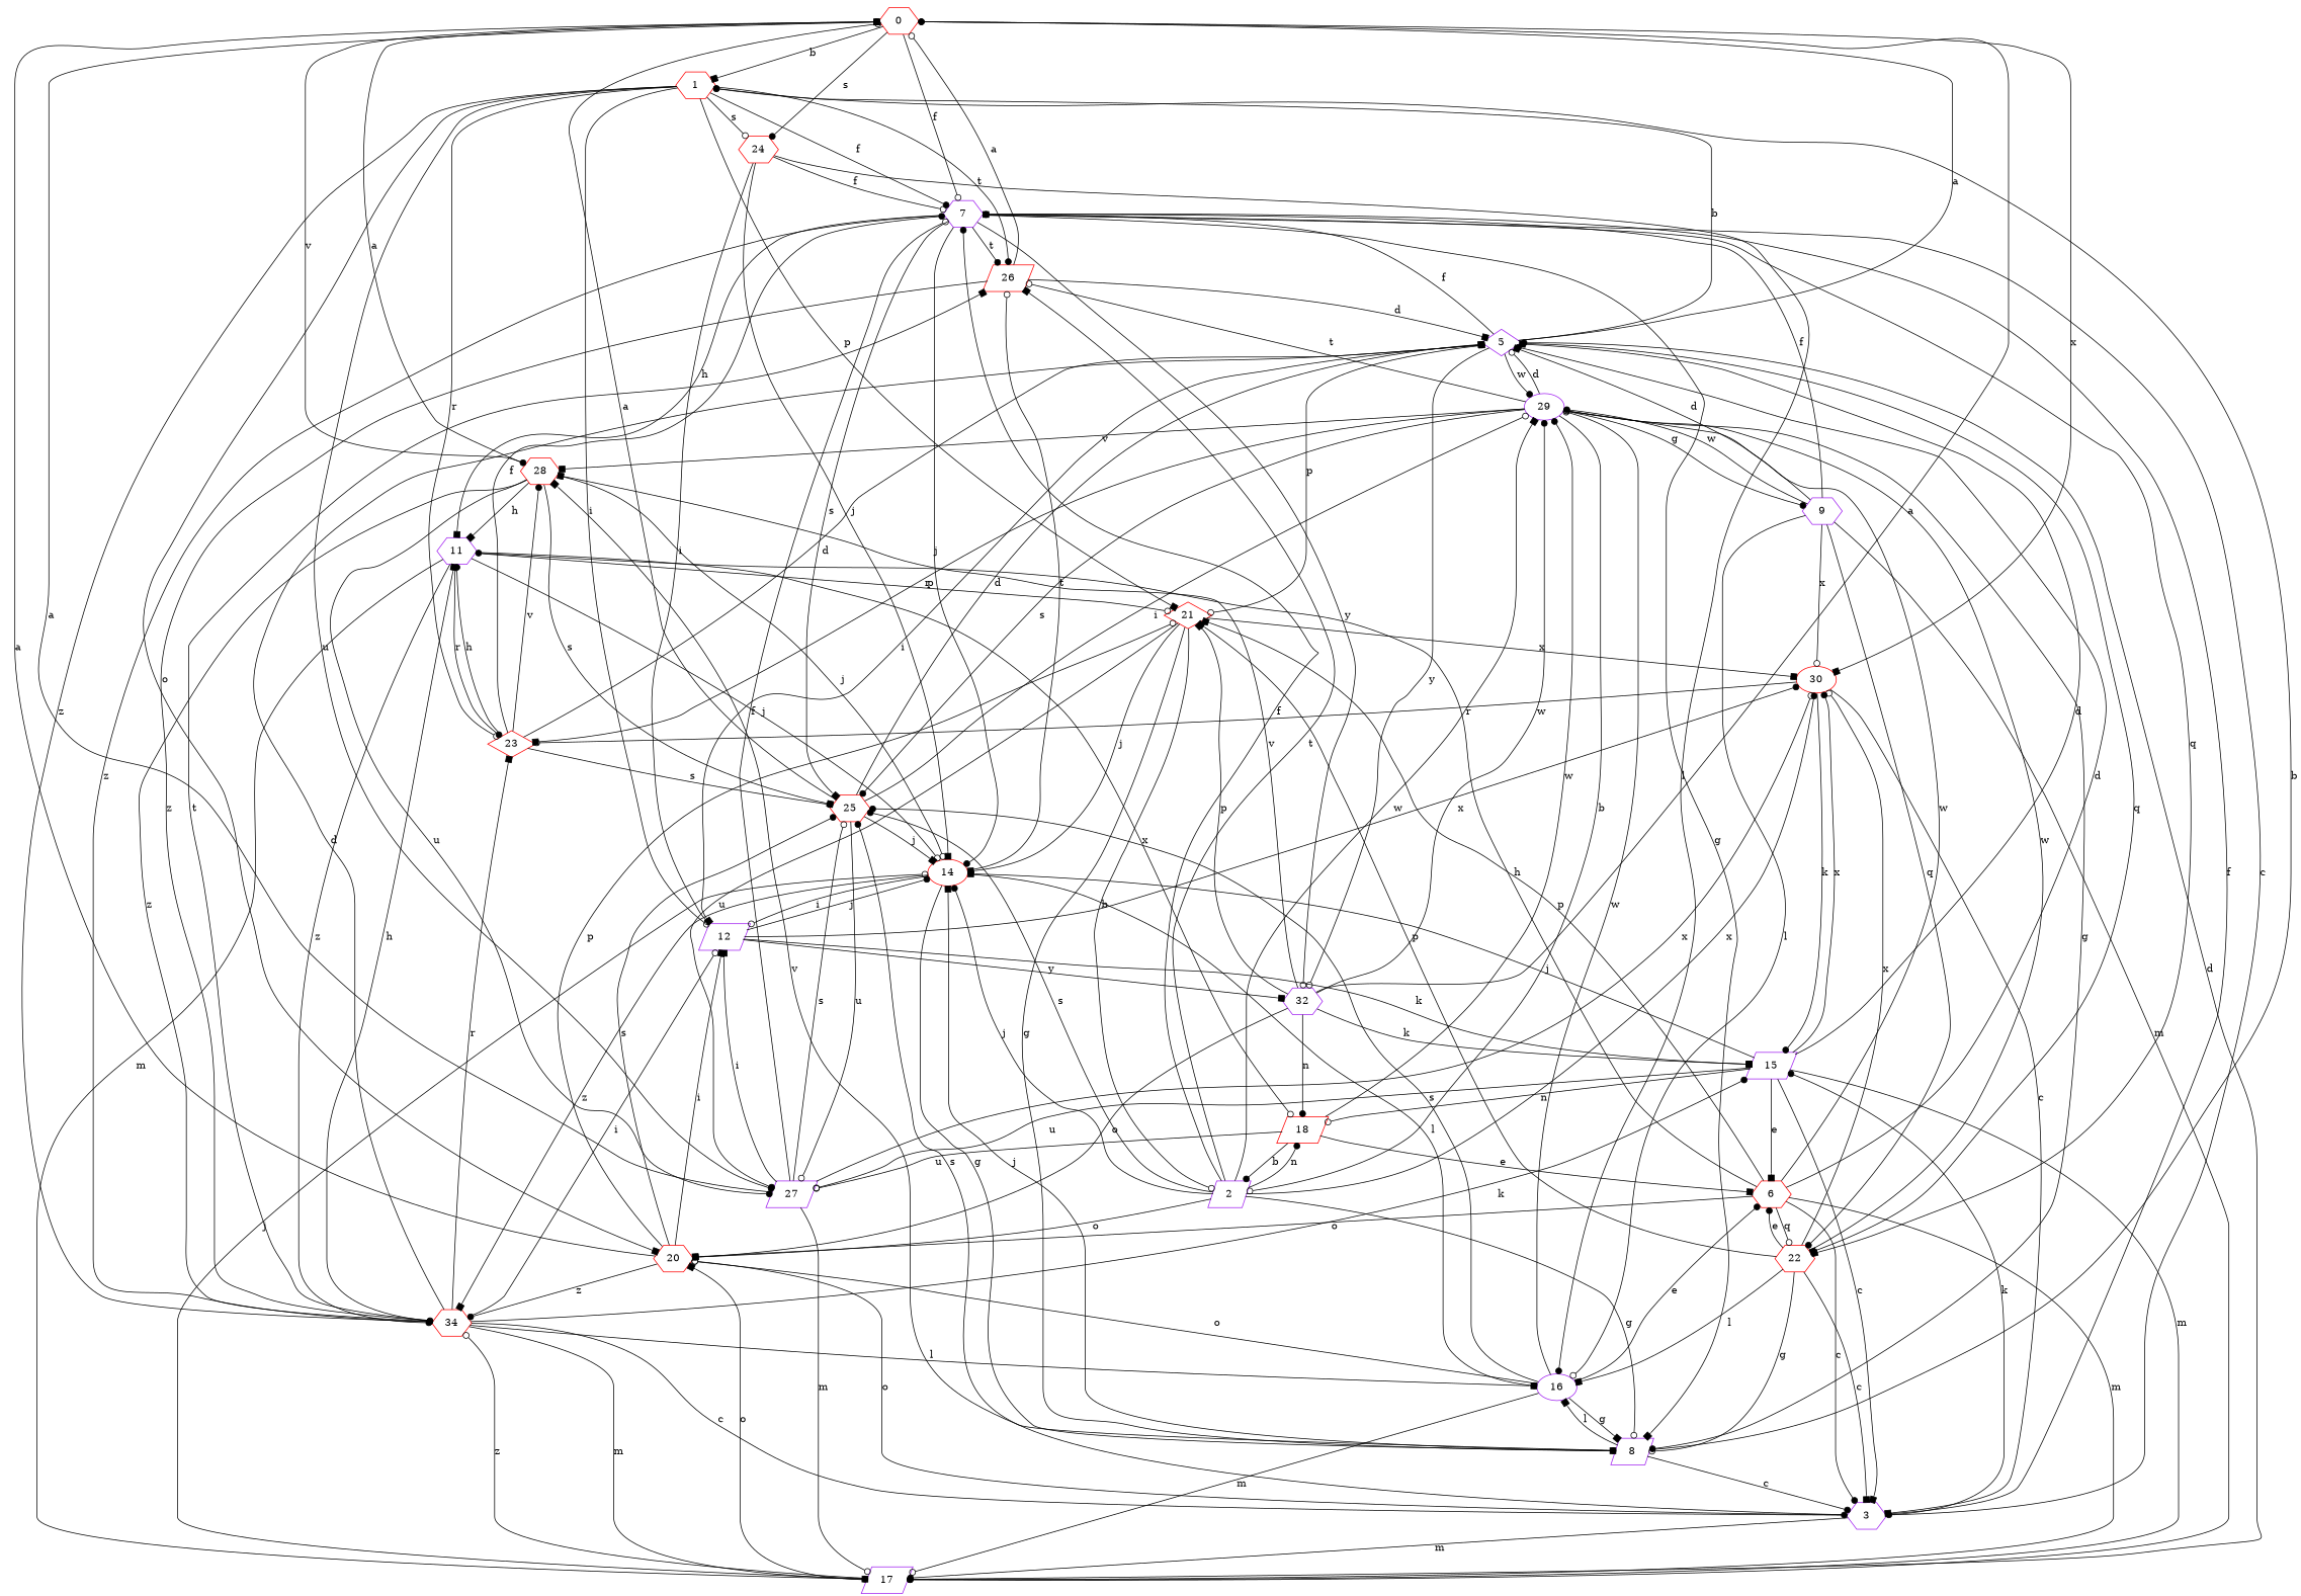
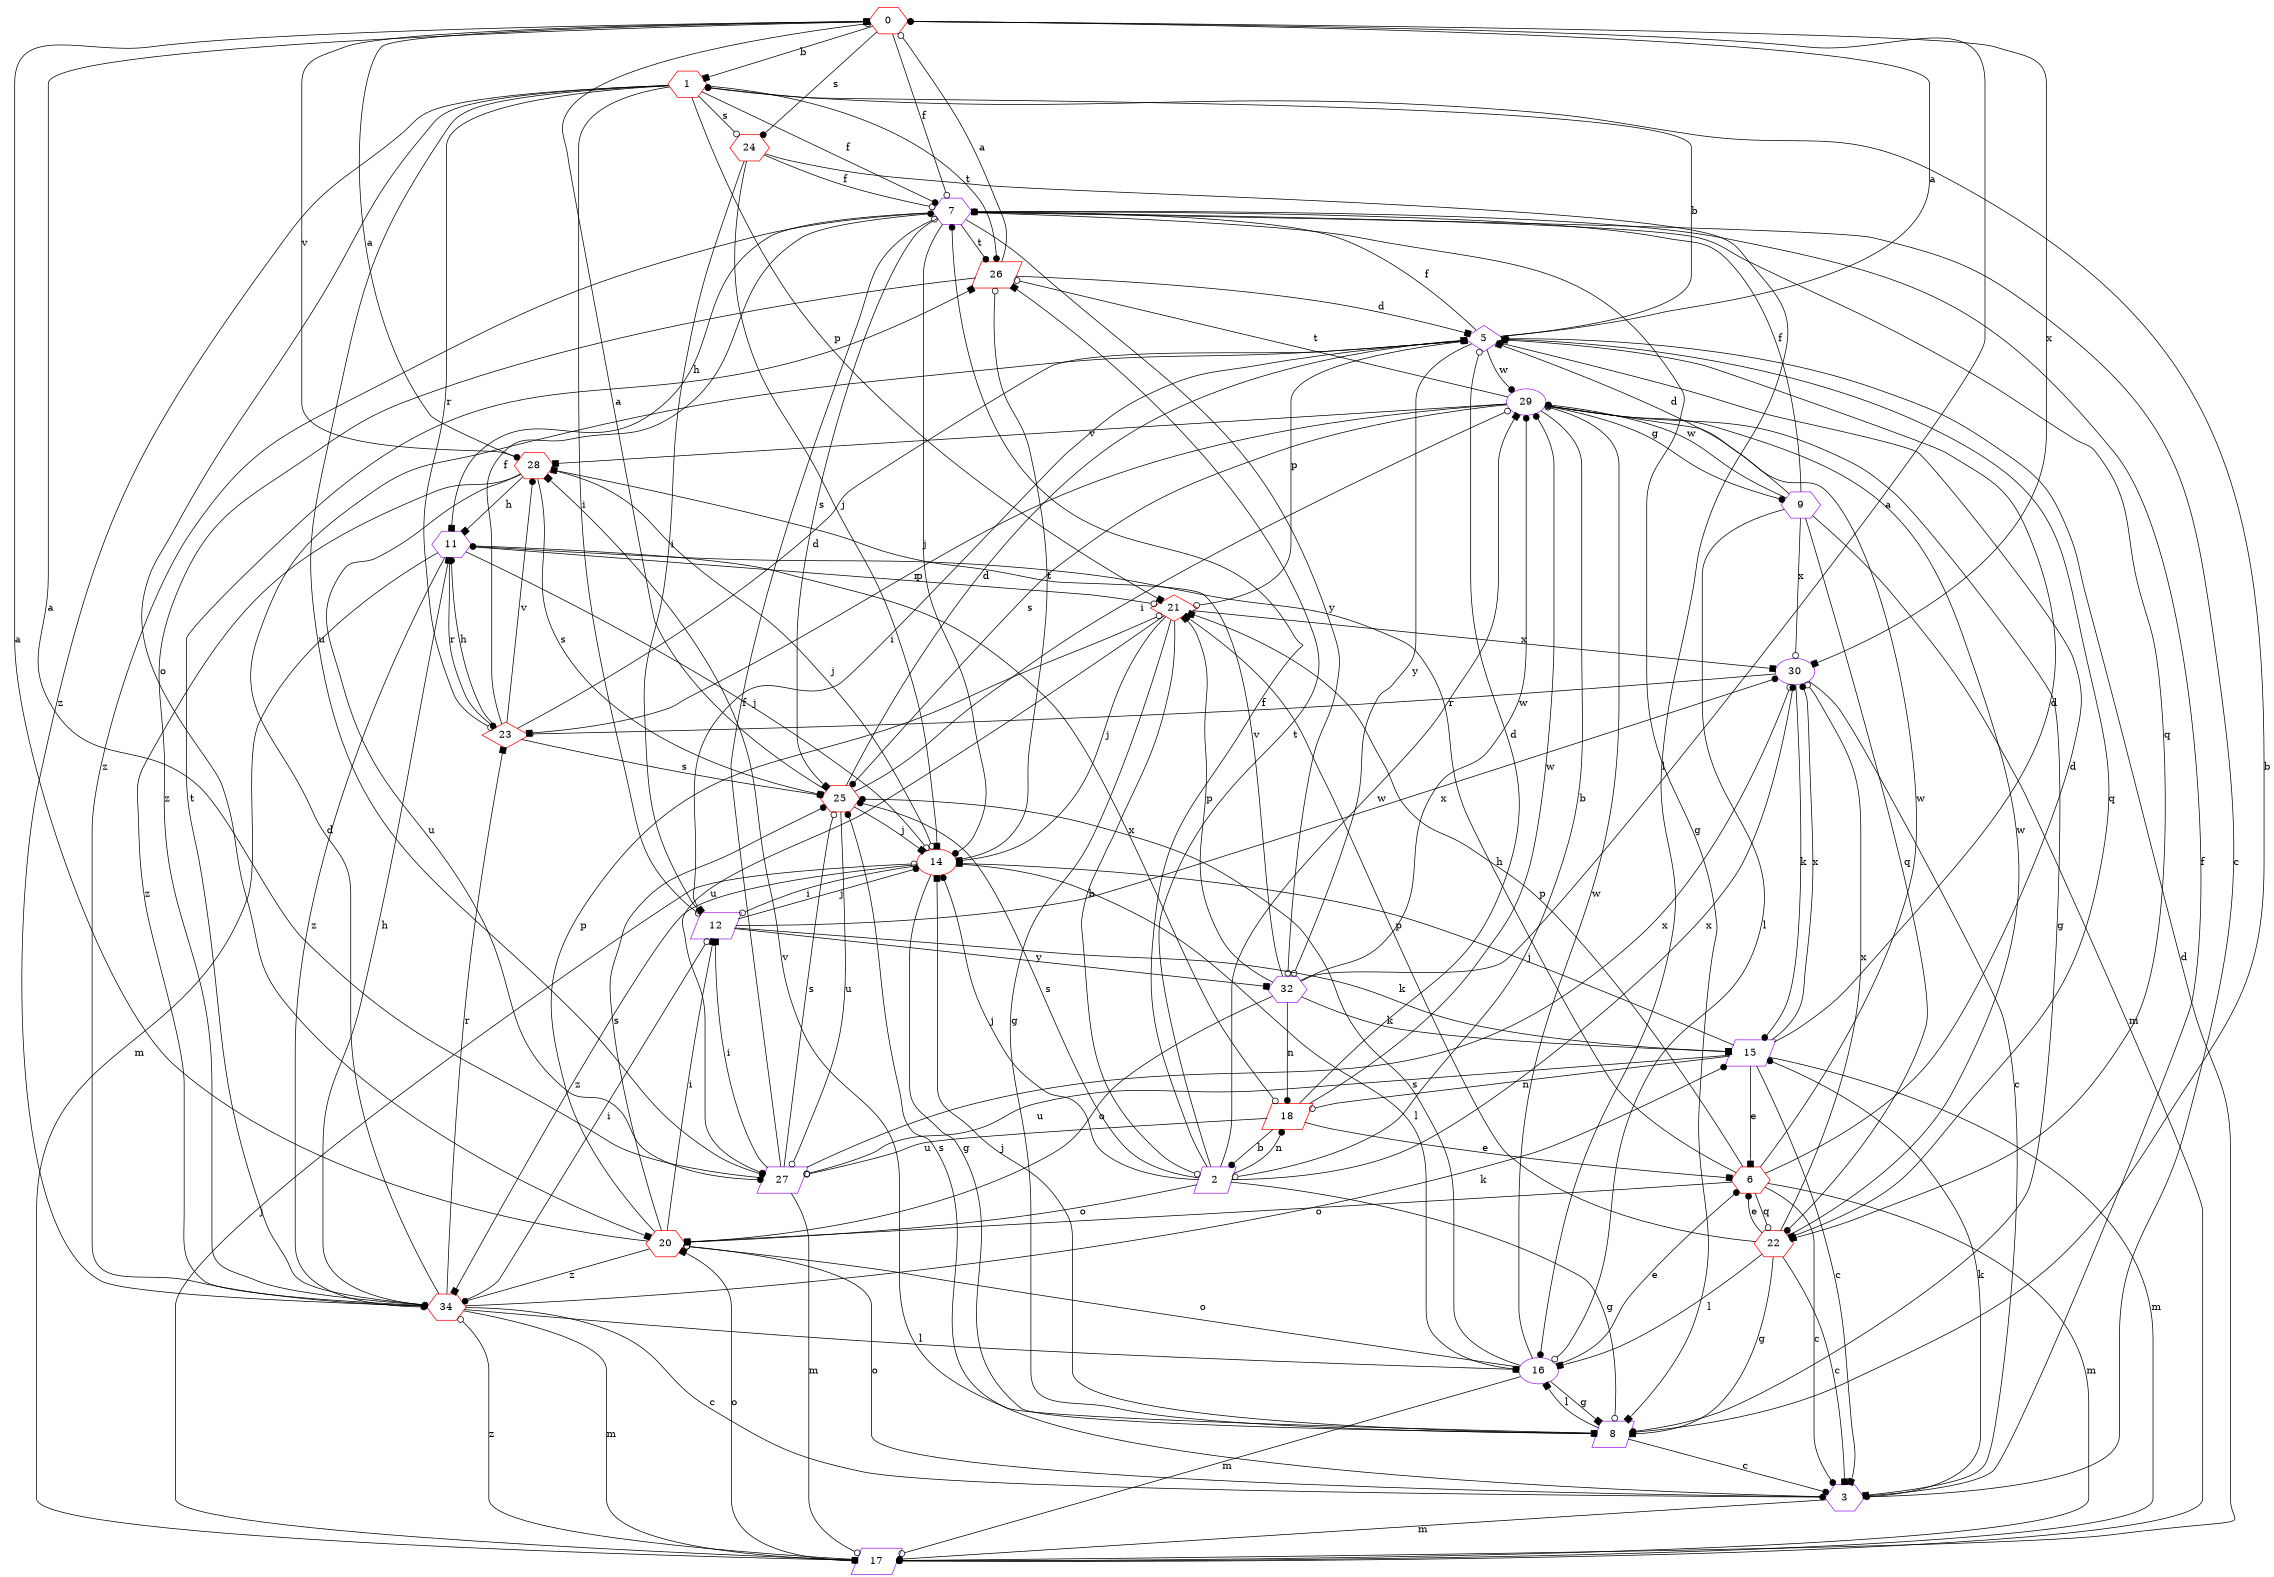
  strict digraph {
    node [color=purple shape=hexagon]
    edge [arrowhead=dot]
    0 [color=red]
    1 [color=red]
    7
    24 [color=red]
    28 [color=red]
-   30 [color=red shape=ellipse]
+   30 [shape=ellipse]
    12 [shape=parallelogram]
    20 [color=red]
    21 [color=red shape=diamond]
    23 [color=red shape=diamond]
    26 [color=red shape=parallelogram]
    27 [shape=parallelogram]
    34 [color=red]
    8 [shape=parallelogram]
    14 [color=red shape=ellipse]
    25 [color=red]
    3
    22 [color=red]
    32
    11
    16 [shape=ellipse]
    15 [shape=parallelogram]
    2 [shape=parallelogram]
    5 [shape=diamond]
    17 [shape=parallelogram]
    18 [color=red shape=parallelogram]
    29 [shape=ellipse]
    6 [color=red]
    9
    0 -> 1 [arrowhead=box label=b]
    0 -> 7 [arrowhead=odot label=f]
    0 -> 24 [label=s]
    0 -> 28 [label=v]
    0 -> 30 [arrowhead=box label=x]
    1 -> 7 [label=f]
    1 -> 24 [arrowhead=odot label=s]
    1 -> 12 [arrowhead=odot label=i]
    1 -> 20 [arrowhead=box label=o]
    1 -> 21 [arrowhead=box label=p]
    1 -> 23 [arrowhead=odot label=r]
    1 -> 26 [label=t]
    1 -> 27 [label=u]
    1 -> 34 [label=z]
    7 -> 26 [label=t]
    7 -> 34 [arrowhead=odot label=z]
    7 -> 8 [arrowhead=box label=g]
    7 -> 14 [label=j]
    7 -> 25 [arrowhead=box label=s]
    7 -> 3 [label=c]
    7 -> 22 [arrowhead=box label=q]
    7 -> 32 [arrowhead=odot label=y]
    7 -> 11 [arrowhead=box label=h]
    24 -> 7 [arrowhead=odot label=f]
    24 -> 12 [arrowhead=odot label=i]
    24 -> 14 [arrowhead=box label=j]
    24 -> 16 [label=l]
    28 -> 0 [arrowhead=box label=a]
    28 -> 27 [label=u]
    28 -> 34 [arrowhead=odot label=z]
    28 -> 14 [arrowhead=odot label=j]
    28 -> 25 [arrowhead=box label=s]
    28 -> 11 [arrowhead=box label=h]
    30 -> 23 [arrowhead=odot label=r]
    30 -> 3 [arrowhead=box label=c]
    30 -> 15 [label=k]
    12 -> 30 [label=x]
    12 -> 14 [label=j]
    12 -> 32 [arrowhead=box label=y]
    12 -> 15 [arrowhead=box label=k]
    20 -> 0 [arrowhead=odot label=a]
    20 -> 12 [arrowhead=box label=i]
    20 -> 21 [arrowhead=odot label=p]
    20 -> 34 [label=z]
    20 -> 25 [label=s]
    21 -> 30 [arrowhead=box label=x]
    21 -> 27 [label=u]
    21 -> 8 [arrowhead=box label=g]
    21 -> 14 [arrowhead=box label=j]
    21 -> 2 [arrowhead=odot label=b]
    23 -> 7 [label=f]
    23 -> 28 [label=v]
    23 -> 25 [label=s]
    23 -> 11 [label=h]
    23 -> 5 [label=d]
    26 -> 0 [arrowhead=odot label=a]
    26 -> 34 [arrowhead=odot label=z]
    26 -> 5 [arrowhead=box label=d]
    27 -> 0 [arrowhead=box label=a]
    27 -> 7 [arrowhead=odot label=f]
    27 -> 30 [arrowhead=odot label=x]
    27 -> 12 [arrowhead=box label=i]
    27 -> 25 [arrowhead=odot label=s]
    27 -> 17 [arrowhead=odot label=m]
    34 -> 12 [arrowhead=odot label=i]
    34 -> 23 [arrowhead=box label=r]
    34 -> 26 [arrowhead=box label=t]
    34 -> 3 [label=c]
    34 -> 11 [arrowhead=box label=h]
    34 -> 16 [arrowhead=box label=l]
    34 -> 15 [label=k]
    34 -> 5 [arrowhead=box label=d]
    34 -> 17 [label=m]
    8 -> 1 [arrowhead=odot label=b]
    8 -> 28 [arrowhead=box label=v]
    8 -> 14 [arrowhead=box label=j]
    8 -> 3 [label=c]
    8 -> 16 [arrowhead=box label=l]
    14 -> 12 [arrowhead=odot label=i]
    14 -> 26 [arrowhead=odot label=t]
    14 -> 34 [arrowhead=box label=z]
    14 -> 8 [label=g]
    14 -> 16 [label=l]
    25 -> 0 [arrowhead=odot label=a]
    25 -> 27 [arrowhead=odot label=u]
    25 -> 14 [arrowhead=box label=j]
    25 -> 5 [arrowhead=box label=d]
    25 -> 29 [arrowhead=odot label=i]
    3 -> 7 [label=f]
    3 -> 20 [arrowhead=odot label=o]
    3 -> 25 [label=s]
    3 -> 15 [label=k]
    3 -> 17 [label=m]
    22 -> 30 [arrowhead=odot label=x]
    22 -> 21 [arrowhead=box label=p]
-   22 -> 8 [arrowhead=odot label=g]
+   22 -> 8 [arrowhead=box label=g]
    22 -> 3 [arrowhead=box label=c]
    22 -> 16 [arrowhead=box label=l]
    22 -> 29 [arrowhead=odot label=w]
    22 -> 6 [label=e]
    32 -> 0 [arrowhead=odot label=a]
    32 -> 28 [arrowhead=box label=v]
    32 -> 20 [arrowhead=odot label=o]
    32 -> 21 [arrowhead=box label=p]
    32 -> 15 [arrowhead=box label=k]
    32 -> 18 [label=n]
    32 -> 29 [label=w]
    11 -> 21 [arrowhead=odot label=p]
    11 -> 23 [label=r]
    11 -> 34 [label=z]
    11 -> 14 [arrowhead=odot label=j]
    11 -> 17 [arrowhead=box label=m]
    11 -> 18 [arrowhead=odot label=x]
    16 -> 20 [arrowhead=odot label=o]
    16 -> 8 [arrowhead=box label=g]
    16 -> 25 [label=s]
    16 -> 17 [arrowhead=odot label=m]
    16 -> 29 [arrowhead=odot label=w]
    16 -> 6 [label=e]
    15 -> 30 [label=x]
    15 -> 27 [arrowhead=odot label=u]
    15 -> 14 [arrowhead=box label=j]
    15 -> 3 [arrowhead=box label=c]
    15 -> 5 [arrowhead=box label=d]
    15 -> 17 [arrowhead=odot label=m]
    15 -> 18 [arrowhead=odot label=n]
    15 -> 6 [arrowhead=box label=e]
    2 -> 7 [label=f]
    2 -> 30 [label=x]
    2 -> 20 [arrowhead=box label=o]
    2 -> 26 [arrowhead=box label=t]
    2 -> 8 [arrowhead=odot label=g]
    2 -> 14 [label=j]
    2 -> 25 [label=s]
    2 -> 18 [label=n]
    2 -> 29 [arrowhead=box label=w]
    5 -> 0 [label=a]
    5 -> 1 [label=b]
    5 -> 7 [arrowhead=odot label=f]
    5 -> 12 [arrowhead=box label=i]
    5 -> 21 [arrowhead=odot label=p]
    5 -> 22 [arrowhead=box label=q]
    5 -> 32 [arrowhead=odot label=y]
    5 -> 29 [label=w]
    17 -> 20 [arrowhead=box label=o]
    17 -> 34 [arrowhead=odot label=z]
    17 -> 14 [arrowhead=odot label=j]
    17 -> 5 [label=d]
    18 -> 27 [arrowhead=odot label=u]
    18 -> 2 [label=b]
    18 -> 29 [label=w]
    18 -> 6 [arrowhead=box label=e]
    29 -> 28 [arrowhead=box label=v]
    29 -> 23 [arrowhead=box label=r]
    29 -> 26 [arrowhead=odot label=t]
    29 -> 8 [label=g]
    29 -> 25 [label=s]
    29 -> 2 [arrowhead=odot label=b]
-   29 -> 5 [arrowhead=odot label=d]
+   18 -> 5 [arrowhead=odot label=d]
    29 -> 9 [label=g]
    6 -> 20 [arrowhead=box label=o]
    6 -> 21 [arrowhead=box label=p]
    6 -> 3 [label=c]
    6 -> 22 [arrowhead=odot label=q]
    6 -> 11 [label=h]
    6 -> 5 [label=d]
    6 -> 17 [arrowhead=odot label=m]
    6 -> 29 [arrowhead=odot label=w]
    9 -> 7 [arrowhead=box label=f]
    9 -> 30 [arrowhead=odot label=x]
    9 -> 22 [label=q]
    9 -> 16 [arrowhead=odot label=l]
    9 -> 5 [arrowhead=box label=d]
    9 -> 17 [label=m]
    9 -> 29 [label=w]
  }
